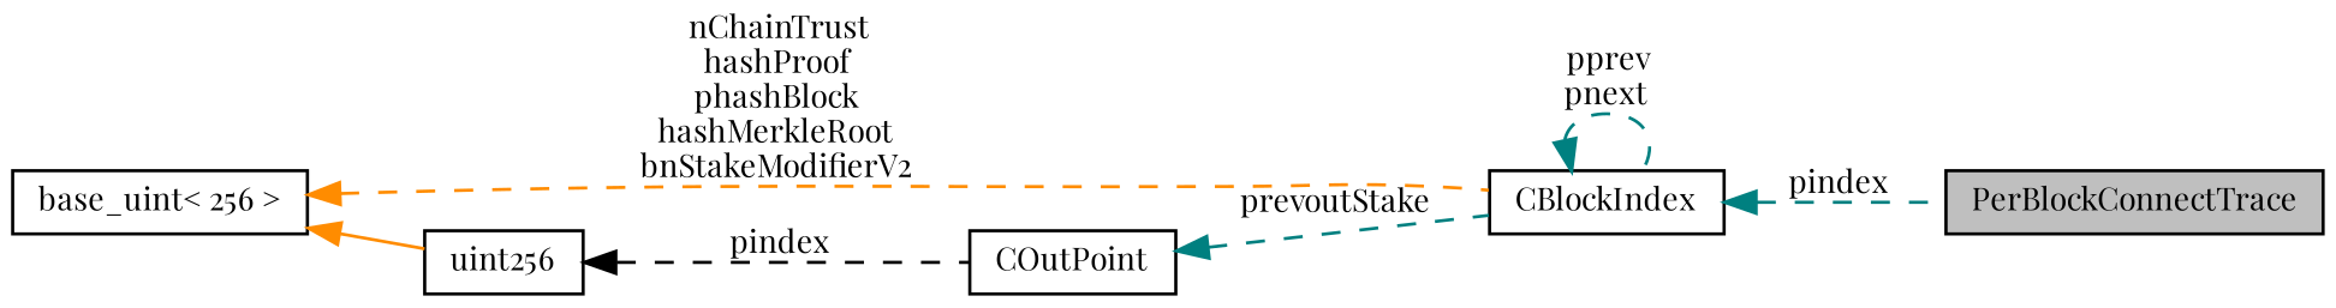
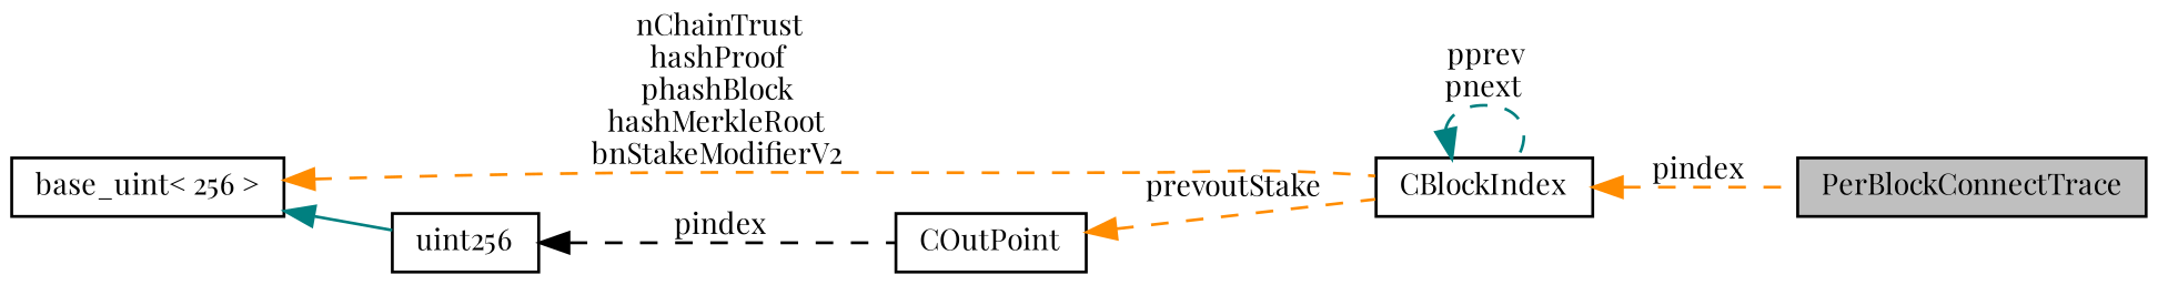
  digraph {
    fontname="Playfair Display"
    rankdir=LR
    node [color=black fillcolor=white fontname="Playfair Display" fontsize=10 shape=record style=filled]
    edge [color=darkorange dir=back fontname="Playfair Display" fontsize=10 labelfontname=Helvetica labelfontsize=10 style=dashed]
    n1 [fillcolor=grey75 fontcolor=black height=0.2 label=PerBlockConnectTrace width=0.4]
    n2 [height=0.2 label=CBlockIndex width=0.4]
    n3 [height=0.2 label=COutPoint width=0.4]
    n4 [height=0.2 label=uint256 width=0.4]
    n5 [height=0.2 label="base_uint\< 256 \>" width=0.4]
-   n2 -> n1 [color=teal label=" pindex"]
+   n2 -> n1 [label=" pindex"]
    n2 -> n2 [color=teal label=" pprev\npnext"]
-   n3 -> n2 [color=teal label=" prevoutStake"]
+   n3 -> n2 [label=" prevoutStake"]
    n4 -> n3 [color=black label=" pindex"]
    n5 -> n2 [label=" nChainTrust\nhashProof\nphashBlock\nhashMerkleRoot\nbnStakeModifierV2"]
-   n5 -> n4 [style=solid]
+   n5 -> n4 [color=teal style=solid]
  }
